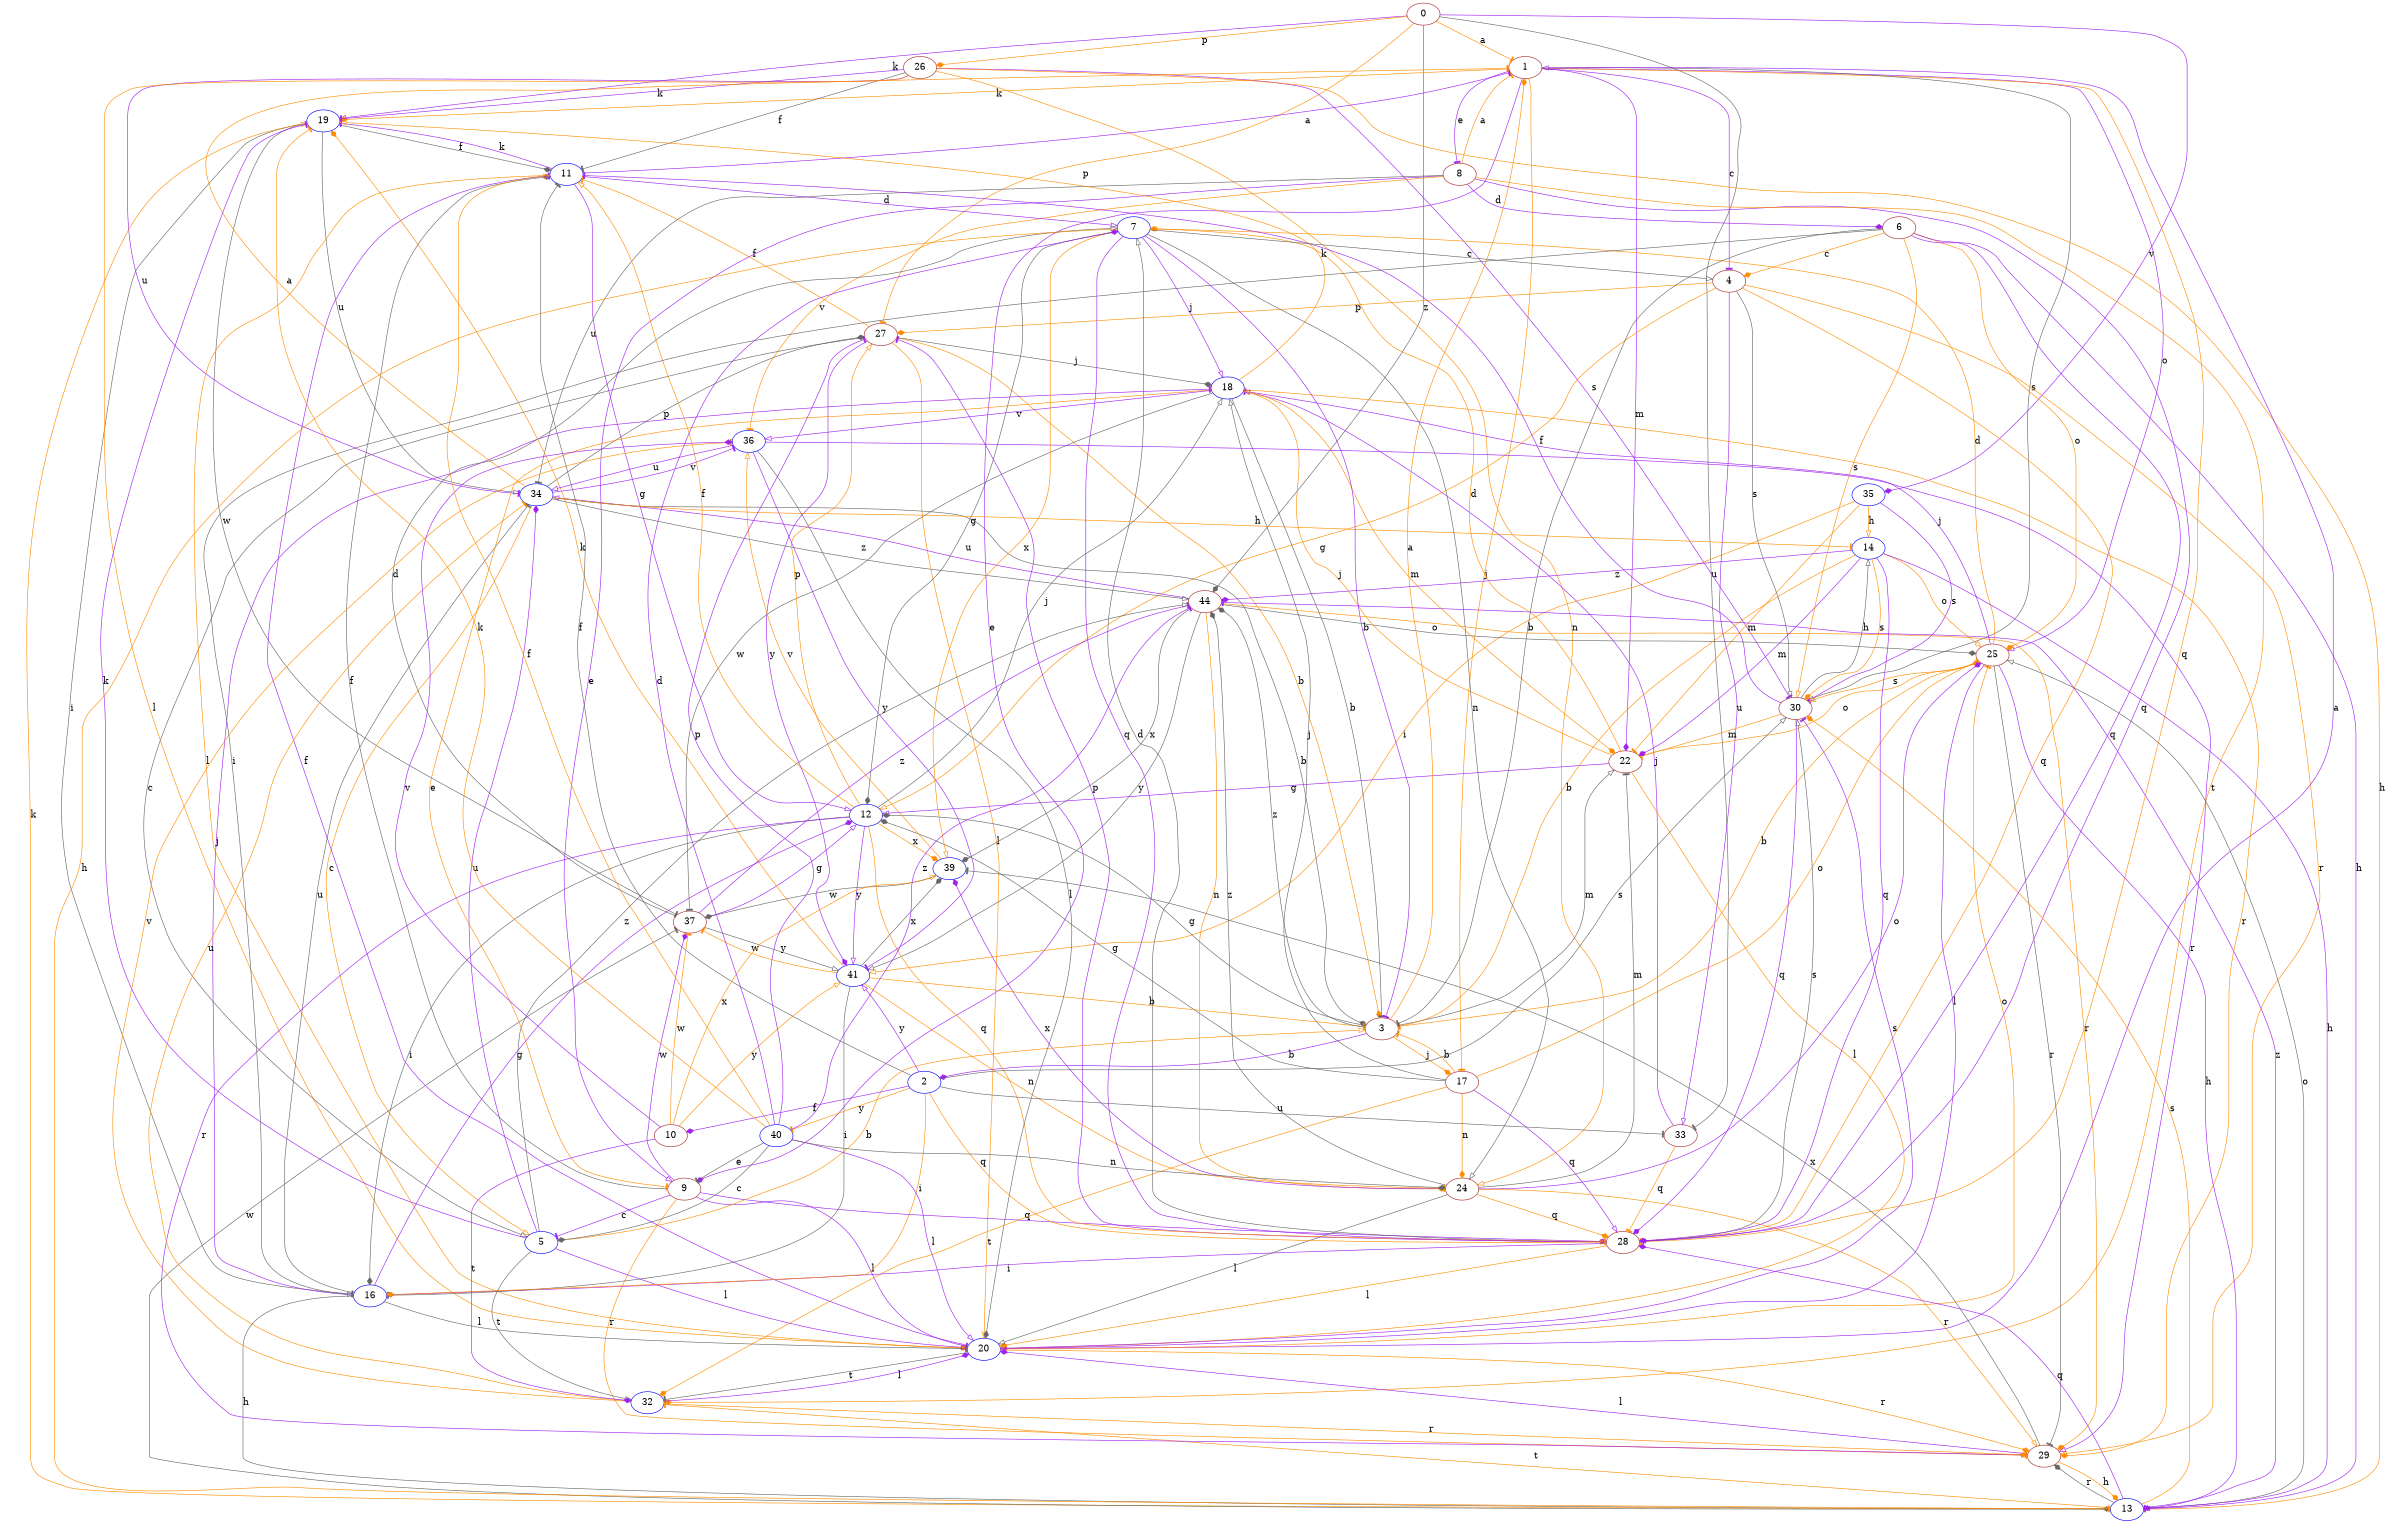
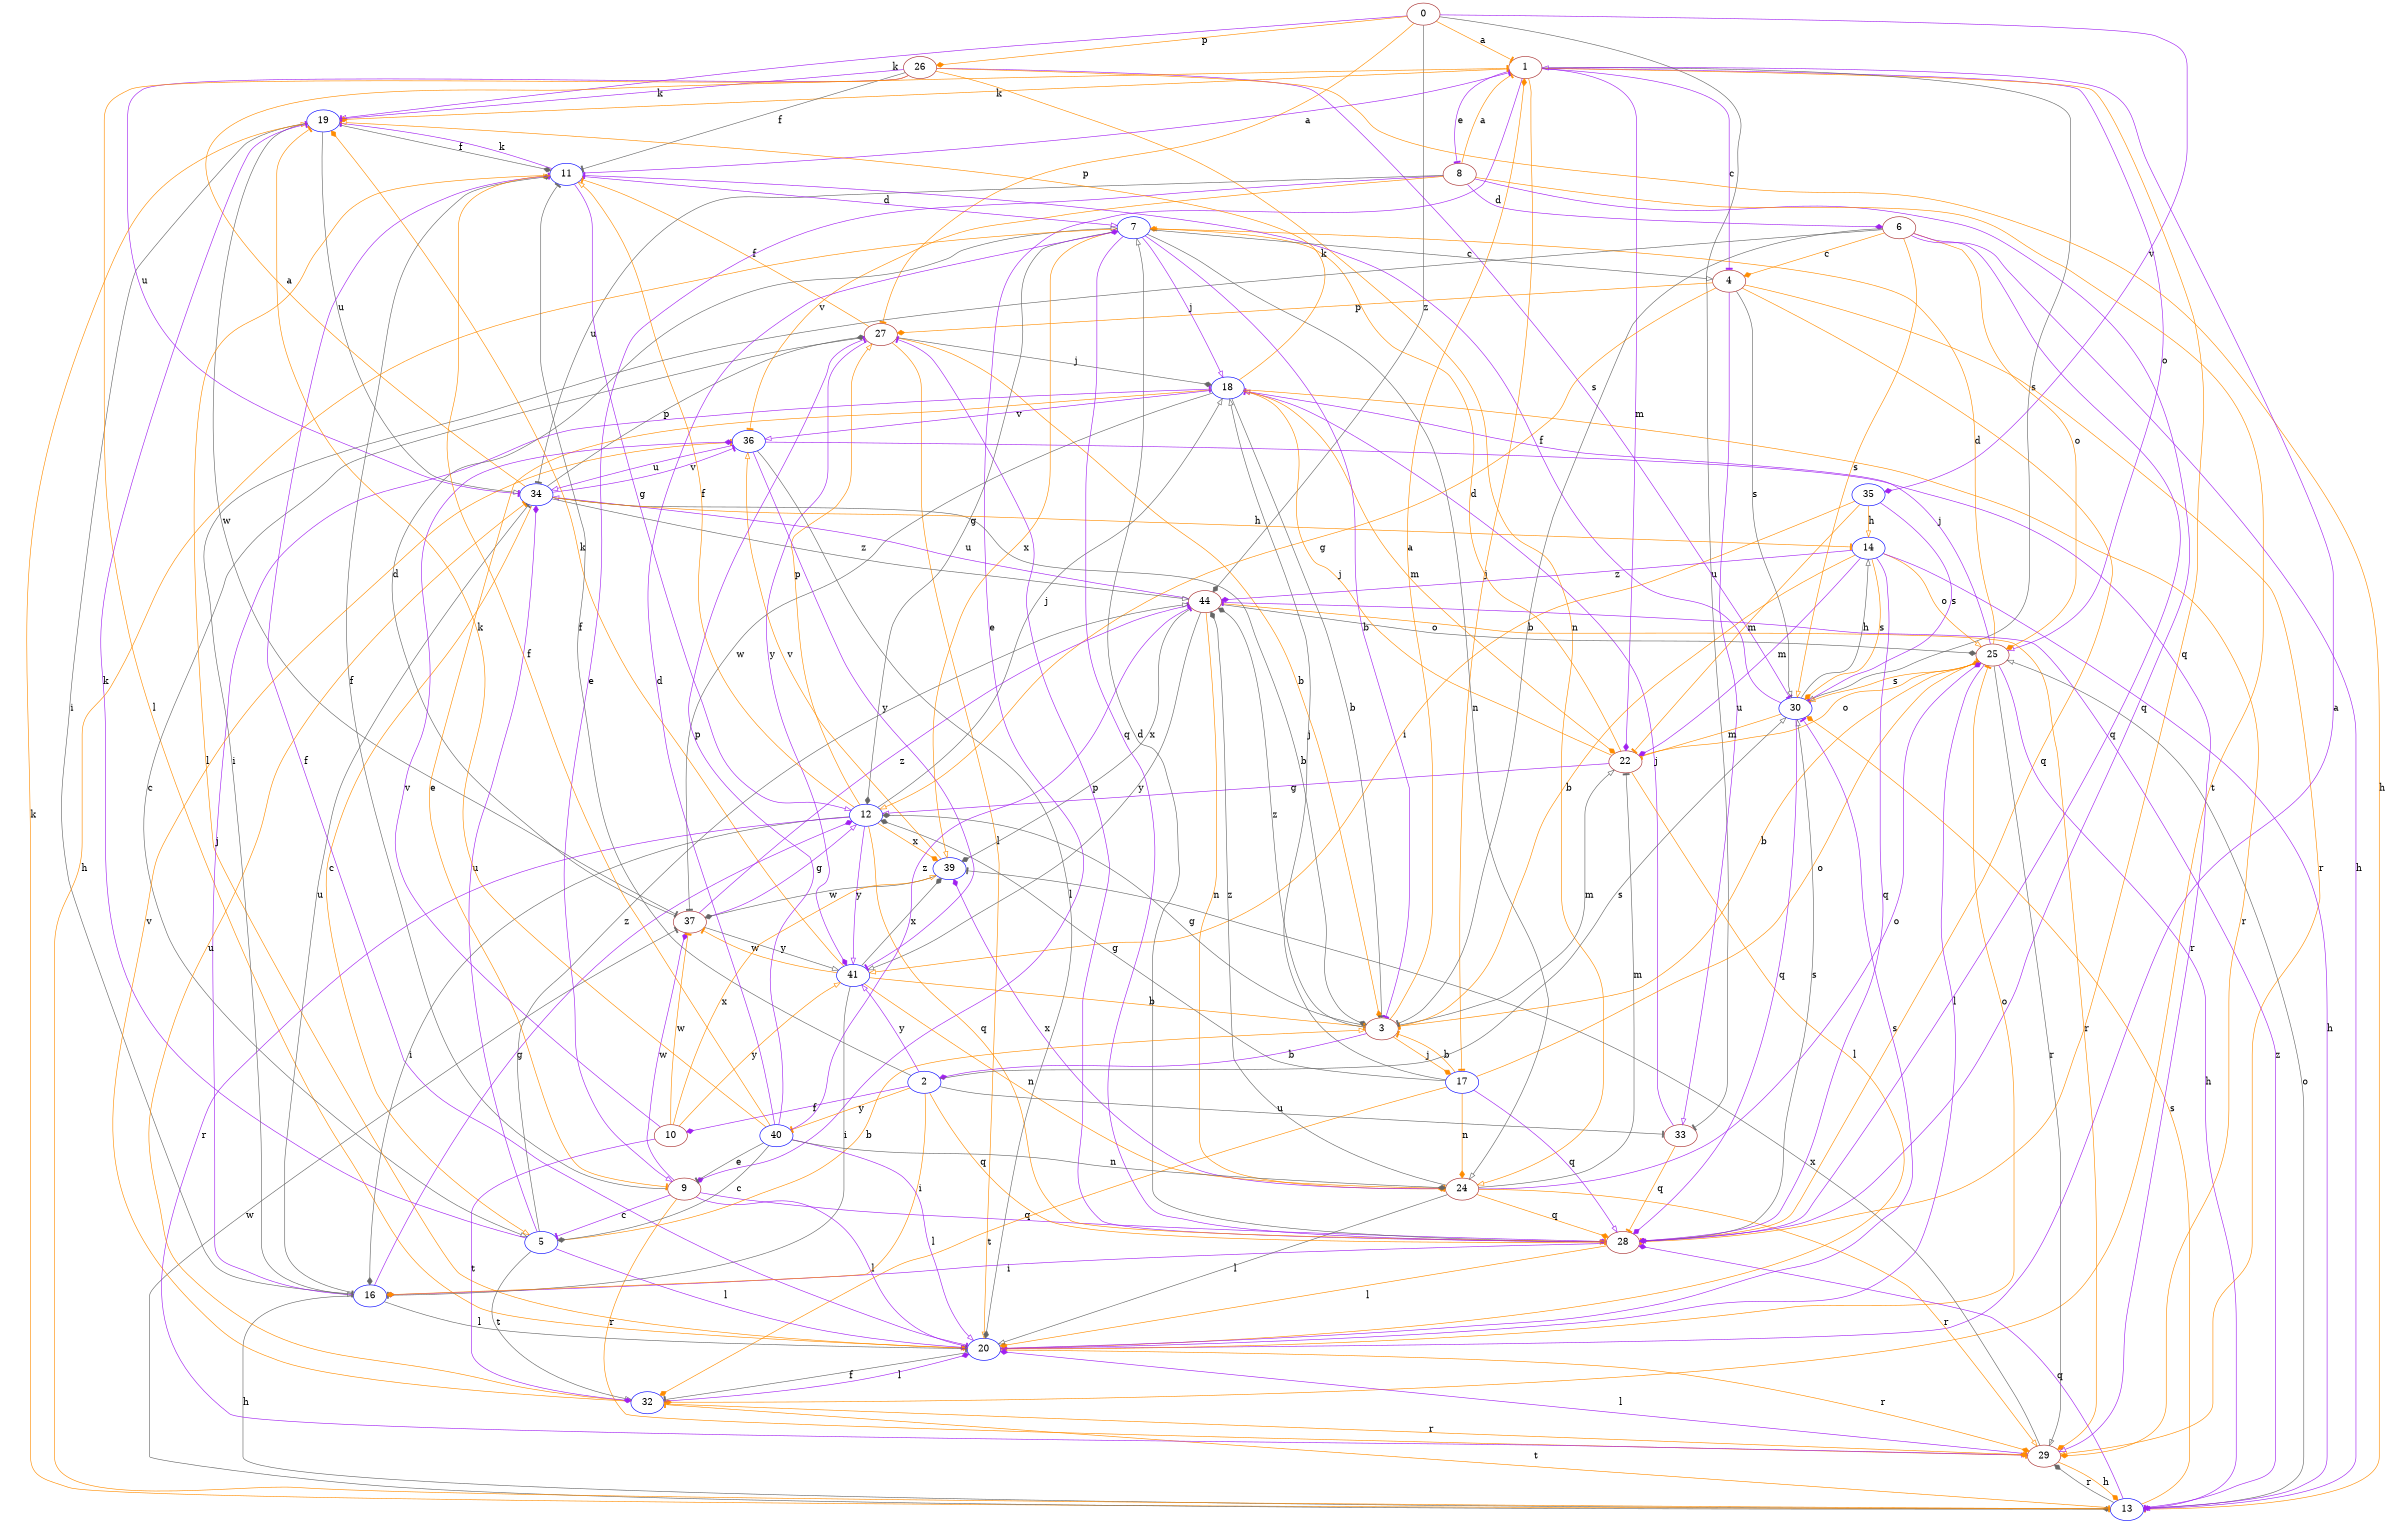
  strict digraph {
    node [color=brown]
    edge [arrowhead=diamond color=darkorange]
    0
    1
    19 [color=blue]
    26
    27
    33
    35 [color=blue]
    44
    4
    8
    9
-   17
+   17 [color=blue]
    22
    25
    28
-   30
+   30 [color=blue]
    11 [color=blue]
    16 [color=blue]
    34 [color=blue]
    37
    20 [color=blue]
    13 [color=blue]
    24
    41 [color=blue]
    3
    5 [color=blue]
    18 [color=blue]
    14 [color=blue]
    29
    39 [color=blue]
    12 [color=blue]
    32 [color=blue]
    6
    36 [color=blue]
    7 [color=blue]
    2 [color=blue]
    10
    40 [color=blue]
    0 -> 1 [arrowhead=tee label=a]
    0 -> 19 [arrowhead=onormal color=purple label=k]
    0 -> 26 [label=p]
    0 -> 27 [arrowhead=tee label=p]
    0 -> 33 [arrowhead=tee color=gray40 label=u]
    0 -> 35 [color=purple label=v]
    0 -> 44 [color=gray40 label=z]
    1 -> 19 [label=k]
    1 -> 4 [arrowhead=tee color=purple label=c]
    1 -> 8 [arrowhead=tee color=purple label=e]
    1 -> 9 [color=purple label=e]
    1 -> 17 [arrowhead=tee label=j]
    1 -> 22 [color=purple label=m]
    1 -> 25 [arrowhead=onormal color=purple label=o]
    1 -> 28 [arrowhead=tee label=q]
    1 -> 30 [arrowhead=onormal color=gray40 label=s]
    19 -> 11 [color=gray40 label=f]
    19 -> 16 [arrowhead=tee color=gray40 label=i]
    19 -> 34 [arrowhead=onormal color=gray40 label=u]
    19 -> 37 [arrowhead=tee color=gray40 label=w]
    26 -> 19 [arrowhead=tee color=purple label=k]
    26 -> 30 [arrowhead=tee color=purple label=s]
    26 -> 11 [arrowhead=tee color=gray40 label=f]
    26 -> 34 [arrowhead=tee color=purple label=u]
    26 -> 20 [label=l]
    26 -> 13 [arrowhead=tee label=h]
    26 -> 24 [arrowhead=onormal label=n]
    27 -> 11 [arrowhead=tee label=f]
    27 -> 20 [arrowhead=onormal label=l]
    27 -> 41 [color=purple label=y]
    27 -> 3 [label=b]
    27 -> 5 [arrowhead=onormal color=gray40 label=c]
    27 -> 18 [color=gray40 label=j]
    33 -> 28 [arrowhead=tee label=q]
    33 -> 18 [arrowhead=tee color=purple label=j]
    35 -> 22 [arrowhead=tee label=m]
    35 -> 30 [arrowhead=tee color=purple label=s]
    35 -> 41 [arrowhead=onormal label=i]
    35 -> 14 [arrowhead=onormal label=h]
    44 -> 25 [color=gray40 label=o]
    44 -> 34 [arrowhead=onormal color=purple label=u]
    44 -> 24 [label=n]
    44 -> 41 [arrowhead=onormal color=gray40 label=y]
    44 -> 29 [label=r]
    44 -> 39 [color=gray40 label=x]
    4 -> 27 [label=p]
    4 -> 33 [arrowhead=onormal color=purple label=u]
    4 -> 28 [label=q]
    4 -> 30 [arrowhead=onormal color=gray40 label=s]
    4 -> 29 [arrowhead=onormal label=r]
    4 -> 12 [arrowhead=onormal label=g]
    8 -> 1 [arrowhead=tee label=a]
    8 -> 9 [arrowhead=onormal color=purple label=e]
    8 -> 28 [color=purple label=q]
    8 -> 34 [arrowhead=tee color=gray40 label=u]
    8 -> 32 [label=t]
    8 -> 6 [color=purple label=d]
    8 -> 36 [arrowhead=tee label=v]
    9 -> 28 [color=purple label=q]
    9 -> 11 [color=gray40 label=f]
    9 -> 37 [color=purple label=w]
    9 -> 20 [arrowhead=tee color=purple label=l]
    9 -> 5 [arrowhead=tee color=purple label=c]
    9 -> 29 [arrowhead=tee label=r]
    17 -> 25 [arrowhead=tee label=o]
    17 -> 28 [arrowhead=onormal color=purple label=q]
    17 -> 24 [label=n]
    17 -> 3 [arrowhead=tee label=b]
    17 -> 18 [arrowhead=onormal color=gray40 label=j]
    17 -> 12 [color=gray40 label=g]
    17 -> 32 [label=t]
    22 -> 25 [label=o]
    22 -> 20 [arrowhead=onormal label=l]
    22 -> 18 [arrowhead=onormal label=j]
    22 -> 12 [arrowhead=onormal color=purple label=g]
    22 -> 7 [label=d]
    25 -> 30 [arrowhead=onormal label=s]
    25 -> 20 [color=purple label=l]
    25 -> 13 [arrowhead=tee color=purple label=h]
    25 -> 3 [arrowhead=tee label=b]
    25 -> 18 [arrowhead=onormal color=purple label=j]
-   25 -> 29 [arrowhead=tee color=gray40 label=r]
+   25 -> 29 [arrowhead=onormal color=gray40 label=r]
    25 -> 7 [arrowhead=onormal label=d]
    28 -> 27 [arrowhead=tee color=purple label=p]
    28 -> 30 [arrowhead=onormal color=gray40 label=s]
    28 -> 16 [color=purple label=i]
    28 -> 20 [label=l]
    28 -> 7 [arrowhead=onormal color=gray40 label=d]
    30 -> 22 [arrowhead=tee label=m]
    30 -> 28 [color=purple label=q]
    30 -> 11 [arrowhead=tee color=purple label=f]
    30 -> 14 [arrowhead=onormal color=gray40 label=h]
    11 -> 1 [arrowhead=tee color=purple label=a]
    11 -> 19 [arrowhead=tee color=purple label=k]
    11 -> 20 [arrowhead=onormal label=l]
    11 -> 12 [arrowhead=onormal color=purple label=g]
    11 -> 7 [arrowhead=onormal color=purple label=d]
    16 -> 34 [arrowhead=tee color=gray40 label=u]
    16 -> 20 [arrowhead=tee color=gray40 label=l]
    16 -> 13 [color=gray40 label=h]
    16 -> 18 [arrowhead=tee color=purple label=j]
    16 -> 12 [color=purple label=g]
    34 -> 1 [arrowhead=tee label=a]
    34 -> 27 [color=gray40 label=p]
    34 -> 44 [arrowhead=onormal color=gray40 label=z]
    34 -> 3 [color=gray40 label=b]
    34 -> 5 [arrowhead=onormal label=c]
    34 -> 14 [arrowhead=tee label=h]
    34 -> 36 [arrowhead=tee color=purple label=v]
    37 -> 44 [arrowhead=tee color=purple label=z]
    37 -> 41 [arrowhead=onormal color=gray40 label=y]
    37 -> 12 [arrowhead=onormal color=purple label=g]
    37 -> 7 [arrowhead=onormal color=gray40 label=d]
    20 -> 1 [arrowhead=onormal color=purple label=a]
    20 -> 25 [arrowhead=tee label=o]
    20 -> 30 [arrowhead=tee color=purple label=s]
    20 -> 11 [arrowhead=tee color=purple label=f]
    20 -> 29 [label=r]
-   20 -> 32 [arrowhead=tee color=gray40 label=t]
+   20 -> 32 [arrowhead=tee color=gray40 label=f]
    13 -> 19 [arrowhead=onormal label=k]
    13 -> 44 [arrowhead=tee color=purple label=z]
    13 -> 25 [arrowhead=onormal color=gray40 label=o]
    13 -> 28 [color=purple label=q]
    13 -> 30 [label=s]
    13 -> 37 [arrowhead=tee color=gray40 label=w]
    13 -> 29 [color=gray40 label=r]
    13 -> 32 [arrowhead=tee label=t]
    24 -> 44 [color=gray40 label=z]
    24 -> 22 [arrowhead=tee color=gray40 label=m]
    24 -> 25 [color=purple label=o]
    24 -> 28 [label=q]
    24 -> 20 [arrowhead=onormal color=gray40 label=l]
    24 -> 29 [arrowhead=onormal label=r]
    24 -> 39 [color=purple label=x]
    41 -> 19 [label=k]
    41 -> 16 [arrowhead=tee color=gray40 label=i]
    41 -> 37 [arrowhead=tee label=w]
    41 -> 24 [arrowhead=tee label=n]
    41 -> 3 [arrowhead=tee label=b]
    41 -> 39 [color=gray40 label=x]
    3 -> 1 [label=a]
    3 -> 44 [color=gray40 label=z]
    3 -> 17 [label=j]
    3 -> 22 [arrowhead=onormal color=gray40 label=m]
    3 -> 12 [color=gray40 label=g]
    3 -> 2 [color=purple label=b]
    5 -> 19 [arrowhead=tee color=purple label=k]
    5 -> 44 [arrowhead=onormal color=gray40 label=z]
    5 -> 34 [color=purple label=u]
    5 -> 20 [arrowhead=onormal color=purple label=l]
    5 -> 3 [arrowhead=onormal label=b]
    5 -> 32 [arrowhead=onormal color=gray40 label=t]
    18 -> 19 [arrowhead=onormal label=k]
    18 -> 9 [arrowhead=tee label=e]
    18 -> 22 [label=m]
    18 -> 37 [arrowhead=tee color=gray40 label=w]
    18 -> 3 [arrowhead=tee color=gray40 label=b]
    18 -> 29 [label=r]
    18 -> 36 [arrowhead=onormal color=purple label=v]
    14 -> 44 [color=purple label=z]
    14 -> 22 [color=purple label=m]
    14 -> 25 [arrowhead=onormal label=o]
    14 -> 28 [color=purple label=q]
    14 -> 30 [label=s]
    14 -> 13 [color=purple label=h]
    14 -> 3 [arrowhead=tee label=b]
    29 -> 20 [color=purple label=l]
    29 -> 13 [label=h]
    29 -> 39 [arrowhead=tee color=gray40 label=x]
    39 -> 37 [color=gray40 label=w]
    39 -> 36 [arrowhead=onormal label=v]
    12 -> 27 [arrowhead=onormal label=p]
    12 -> 28 [arrowhead=tee label=q]
    12 -> 11 [arrowhead=onormal label=f]
    12 -> 16 [color=gray40 label=i]
    12 -> 41 [arrowhead=onormal color=purple label=y]
    12 -> 18 [arrowhead=onormal color=gray40 label=j]
    12 -> 29 [arrowhead=onormal color=purple label=r]
    12 -> 39 [label=x]
    32 -> 34 [arrowhead=tee label=u]
    32 -> 20 [color=purple label=l]
    32 -> 29 [label=r]
    32 -> 36 [arrowhead=tee label=v]
    6 -> 4 [label=c]
    6 -> 25 [label=o]
    6 -> 28 [arrowhead=onormal color=purple label=q]
    6 -> 30 [arrowhead=onormal label=s]
    6 -> 16 [arrowhead=onormal color=gray40 label=i]
    6 -> 13 [arrowhead=onormal color=purple label=h]
    6 -> 3 [arrowhead=tee color=gray40 label=b]
    36 -> 34 [arrowhead=onormal color=purple label=u]
    36 -> 20 [color=gray40 label=l]
    36 -> 41 [arrowhead=tee color=purple label=y]
    36 -> 29 [arrowhead=onormal color=purple label=r]
    7 -> 4 [arrowhead=onormal color=gray40 label=c]
    7 -> 28 [arrowhead=onormal color=purple label=q]
    7 -> 13 [arrowhead=tee label=h]
    7 -> 24 [arrowhead=onormal color=gray40 label=n]
    7 -> 3 [arrowhead=tee color=purple label=b]
    7 -> 18 [arrowhead=onormal color=purple label=j]
    7 -> 39 [arrowhead=onormal label=x]
    7 -> 12 [color=gray40 label=g]
    2 -> 33 [arrowhead=tee color=gray40 label=u]
    2 -> 28 [arrowhead=onormal label=q]
    2 -> 30 [arrowhead=onormal color=gray40 label=s]
    2 -> 11 [arrowhead=tee color=gray40 label=f]
    2 -> 16 [label=i]
    2 -> 41 [arrowhead=onormal color=purple label=y]
    2 -> 10 [color=purple label=f]
    2 -> 40 [arrowhead=tee label=y]
    10 -> 37 [arrowhead=tee label=w]
    10 -> 41 [arrowhead=onormal label=y]
    10 -> 39 [arrowhead=onormal label=x]
    10 -> 32 [color=purple label=t]
    10 -> 36 [color=purple label=v]
    40 -> 19 [arrowhead=tee label=k]
    40 -> 27 [arrowhead=tee color=purple label=p]
    40 -> 44 [arrowhead=tee color=purple label=z]
    40 -> 9 [arrowhead=tee color=gray40 label=e]
    40 -> 11 [arrowhead=onormal label=f]
    40 -> 20 [arrowhead=onormal color=purple label=l]
    40 -> 24 [color=gray40 label=n]
    40 -> 5 [color=gray40 label=c]
    40 -> 7 [color=purple label=d]
  }
